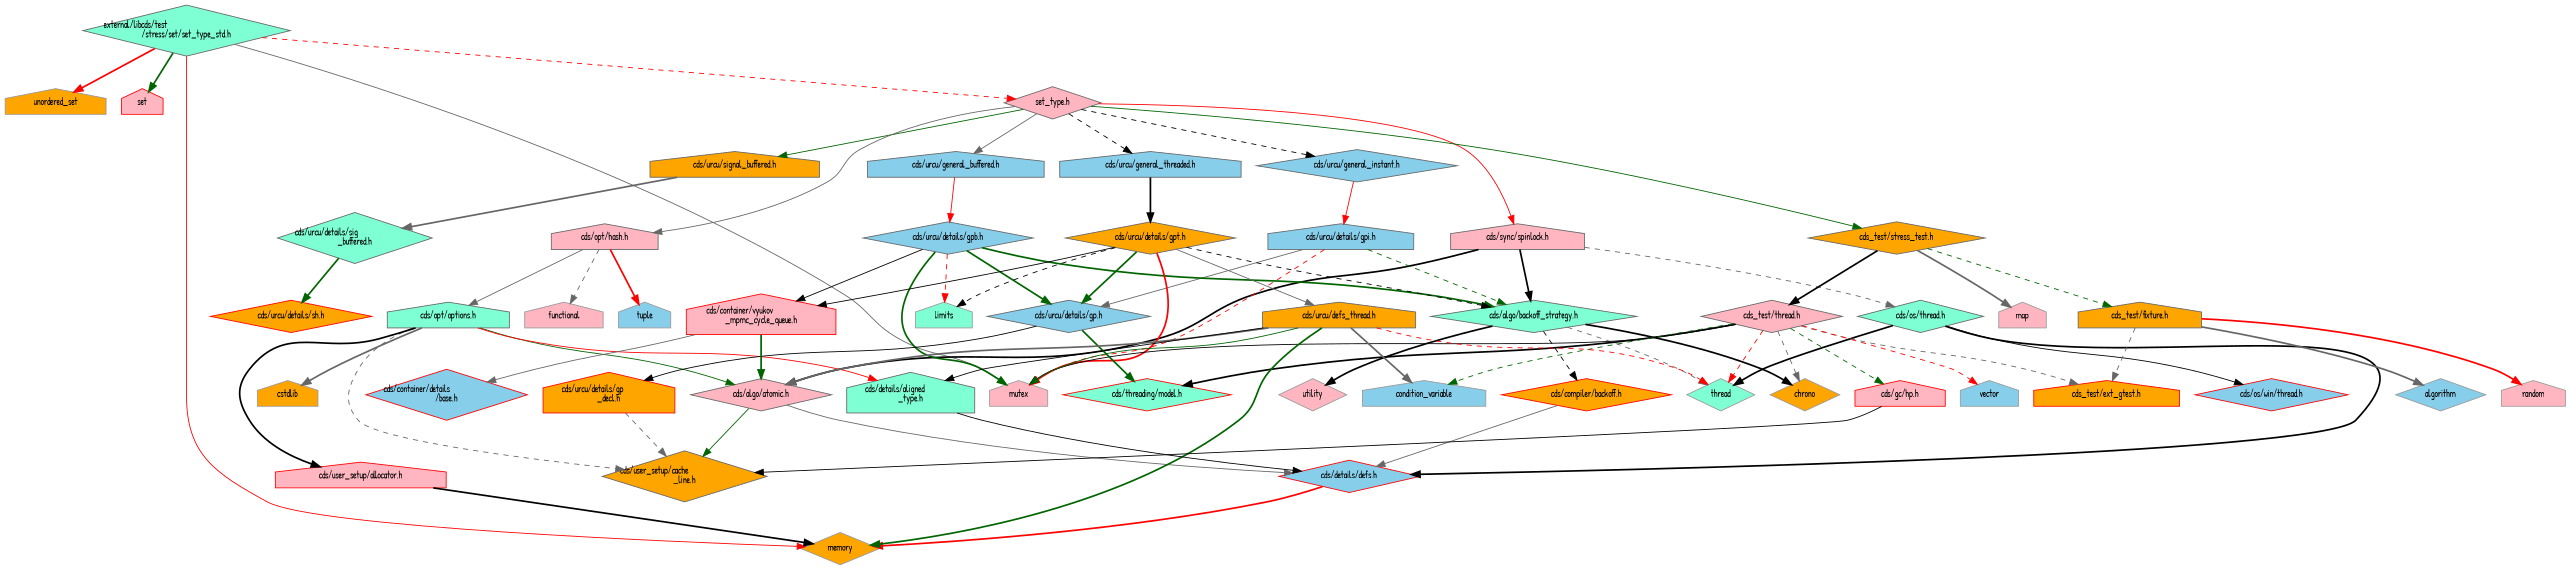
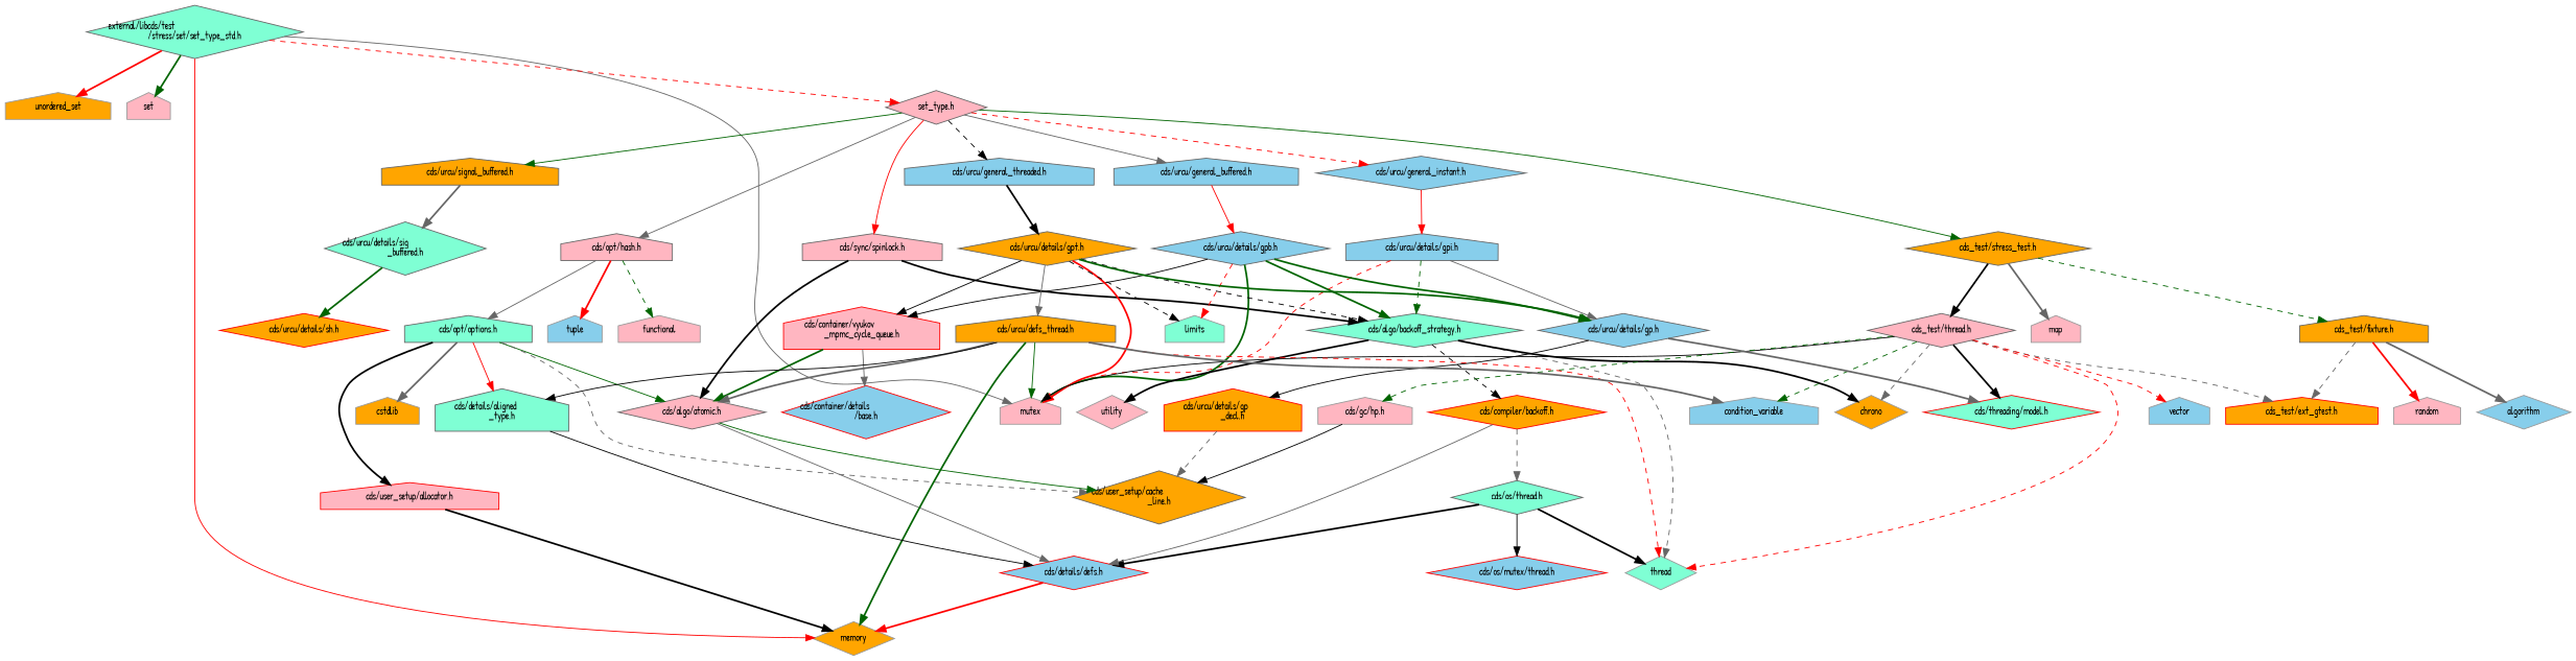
  digraph {
    fontname="Patrick Hand"
    node [color=grey40 fillcolor=orange fontname="Patrick Hand" fontsize=10 shape=house style=filled]
    edge [color=black fontname="Patrick Hand" fontsize=10 labelfontname=Helvetica labelfontsize=10 style=bold]
    n1 [color=gray40 fillcolor=aquamarine fontcolor=black height=0.2 label="external/libcds/test\l/stress/set/set_type_std.h" shape=diamond width=0.4]
    n2 [color=grey60 height=0.2 label=unordered_set width=0.4]
-   n3 [color=red fillcolor=lightpink height=0.2 label=set width=0.4]
+   n3 [color=grey60 fillcolor=lightpink height=0.2 label=set width=0.4]
    n4 [color=grey60 fillcolor=lightpink height=0.2 label=mutex width=0.4]
    n5 [color=grey60 height=0.2 label=memory shape=diamond width=0.4]
    n6 [fillcolor=lightpink height=0.2 label="set_type.h" shape=diamond width=0.4]
    n7 [fillcolor=skyblue height=0.2 label="cds/urcu/general_instant.h" shape=diamond width=0.4]
    n8 [fillcolor=skyblue height=0.2 label="cds/urcu/general_buffered.h" width=0.4]
    n9 [fillcolor=skyblue height=0.2 label="cds/urcu/general_threaded.h" width=0.4]
    n10 [height=0.2 label="cds/urcu/signal_buffered.h" width=0.4]
    n11 [fillcolor=lightpink height=0.2 label="cds/opt/hash.h" width=0.4]
    n12 [fillcolor=lightpink height=0.2 label="cds/sync/spinlock.h" width=0.4]
    n13 [height=0.2 label="cds_test/stress_test.h" shape=diamond width=0.4]
    n14 [fillcolor=skyblue height=0.2 label="cds/urcu/details/gpi.h" width=0.4]
    n15 [fillcolor=skyblue height=0.2 label="cds/urcu/details/gpb.h" shape=diamond width=0.4]
    n16 [height=0.2 label="cds/urcu/details/gpt.h" shape=diamond width=0.4]
    n17 [fillcolor=aquamarine height=0.2 label="cds/urcu/details/sig\l_buffered.h" shape=diamond width=0.4]
    n18 [color=grey60 fillcolor=skyblue height=0.2 label=tuple width=0.4]
    n19 [color=grey60 fillcolor=lightpink height=0.2 label=functional width=0.4]
    n20 [fillcolor=aquamarine height=0.2 label="cds/opt/options.h" width=0.4]
    n21 [fillcolor=aquamarine height=0.2 label="cds/algo/backoff_strategy.h" shape=diamond width=0.4]
    n22 [fillcolor=lightpink height=0.2 label="cds/algo/atomic.h" shape=diamond width=0.4]
    n23 [fillcolor=aquamarine height=0.2 label="cds/os/thread.h" shape=diamond width=0.4]
    n24 [color=grey60 fillcolor=lightpink height=0.2 label=map width=0.4]
    n25 [height=0.2 label="cds_test/fixture.h" width=0.4]
    n26 [fillcolor=lightpink height=0.2 label="cds_test/thread.h" shape=diamond width=0.4]
    n27 [fillcolor=skyblue height=0.2 label="cds/urcu/details/gp.h" shape=diamond width=0.4]
    n28 [color=red height=0.2 label="cds/urcu/details/gp\l_decl.h" width=0.4]
    n29 [color=red fillcolor=aquamarine height=0.2 label="cds/threading/model.h" shape=diamond width=0.4]
    n30 [color=grey60 fillcolor=lightpink height=0.2 label=utility shape=diamond width=0.4]
    n31 [color=grey60 fillcolor=aquamarine height=0.2 label=thread shape=diamond width=0.4]
    n32 [color=grey60 height=0.2 label=chrono shape=diamond width=0.4]
    n33 [color=red height=0.2 label="cds/compiler/backoff.h" shape=diamond width=0.4]
    n34 [height=0.2 label="cds/user_setup/cache\l_line.h" shape=diamond width=0.4]
    n35 [color=red fillcolor=skyblue height=0.2 label="cds/details/defs.h" shape=diamond width=0.4]
    n36 [color=grey60 fillcolor=aquamarine height=0.2 label=limits width=0.4]
    n37 [color=red fillcolor=lightpink height=0.2 label="cds/container/vyukov\l_mpmc_cycle_queue.h" width=0.4]
    n38 [color=red fillcolor=skyblue height=0.2 label="cds/container/details\l/base.h" shape=diamond width=0.4]
    n39 [height=0.2 label="cds/urcu/defs_thread.h" width=0.4]
    n40 [color=grey60 fillcolor=skyblue height=0.2 label=condition_variable width=0.4]
    n41 [fillcolor=aquamarine height=0.2 label="cds/details/aligned\l_type.h" width=0.4]
    n42 [color=red height=0.2 label="cds/urcu/details/sh.h" shape=diamond width=0.4]
    n43 [color=grey60 height=0.2 label=cstdlib width=0.4]
    n44 [color=red fillcolor=lightpink height=0.2 label="cds/user_setup/allocator.h" width=0.4]
-   n45 [color=red fillcolor=skyblue height=0.2 label="cds/os/win/thread.h" shape=diamond width=0.4]
+   n45 [color=red fillcolor=skyblue height=0.2 label="cds/os/mutex/thread.h" shape=diamond width=0.4]
    n46 [color=red height=0.2 label="cds_test/ext_gtest.h" width=0.4]
    n47 [color=grey60 fillcolor=skyblue height=0.2 label=algorithm shape=diamond width=0.4]
    n48 [color=grey60 fillcolor=lightpink height=0.2 label=random width=0.4]
    n49 [color=grey60 fillcolor=skyblue height=0.2 label=vector width=0.4]
-   n50 [color=red fillcolor=lightpink height=0.2 label="cds/gc/hp.h" width=0.4]
+   n50 [color=grey60 fillcolor=lightpink height=0.2 label="cds/gc/hp.h" width=0.4]
    n1 -> n2 [color=red]
    n1 -> n3 [color=darkgreen]
    n1 -> n4 [color=gray40 style=solid]
    n1 -> n5 [color=red style=solid]
    n1 -> n6 [color=red style=dashed]
-   n6 -> n7 [style=dashed]
+   n6 -> n7 [color=red style=dashed]
    n6 -> n8 [color=gray40 style=solid]
    n6 -> n9 [style=dashed]
    n6 -> n10 [color=darkgreen style=solid]
    n6 -> n11 [color=gray40 style=solid]
    n6 -> n12 [color=red style=solid]
    n6 -> n13 [color=darkgreen style=solid]
    n7 -> n14 [color=red style=solid]
    n8 -> n15 [color=red style=solid]
    n9 -> n16
    n10 -> n17 [color=gray40]
    n11 -> n18 [color=red]
-   n11 -> n19 [color=gray40 style=dashed]
+   n11 -> n19 [color=darkgreen style=dashed]
    n11 -> n20 [color=gray40 style=solid]
    n12 -> n21
    n12 -> n22
-   n12 -> n23 [color=gray40 style=dashed]
+   n33 -> n23 [color=gray40 style=dashed]
    n13 -> n24 [color=gray40]
    n13 -> n25 [color=darkgreen style=dashed]
    n13 -> n26
    n14 -> n4 [color=red style=dashed]
    n14 -> n21 [color=darkgreen style=dashed]
    n14 -> n27 [color=gray40 style=solid]
    n15 -> n4 [color=darkgreen]
    n15 -> n21 [color=darkgreen]
    n15 -> n27 [color=darkgreen]
    n15 -> n36 [color=red style=dashed]
    n15 -> n37 [style=solid]
    n16 -> n4 [color=red]
    n16 -> n21 [style=dashed]
    n16 -> n27 [color=darkgreen]
    n16 -> n36 [style=dashed]
    n16 -> n37 [style=solid]
    n16 -> n39 [color=gray40 style=solid]
    n17 -> n42 [color=darkgreen]
    n20 -> n22 [color=darkgreen style=solid]
    n20 -> n34 [color=gray40 style=dashed]
    n20 -> n41 [color=red style=solid]
    n20 -> n43 [color=gray40]
    n20 -> n44
    n21 -> n30
    n21 -> n31 [color=gray40 style=dashed]
    n21 -> n32
    n21 -> n33 [style=dashed]
    n22 -> n34 [color=darkgreen style=solid]
    n22 -> n35 [color=gray40 style=solid]
    n23 -> n31
    n23 -> n35
    n23 -> n45 [style=solid]
    n25 -> n46 [color=gray40 style=dashed]
    n25 -> n47 [color=gray40]
    n25 -> n48 [color=red]
    n26 -> n4 [style=solid]
    n26 -> n29
    n26 -> n31 [color=red style=dashed]
    n26 -> n32 [color=gray40 style=dashed]
    n26 -> n40 [color=darkgreen style=dashed]
    n26 -> n46 [color=gray40 style=dashed]
    n26 -> n49 [color=red style=dashed]
    n26 -> n50 [color=darkgreen style=dashed]
    n27 -> n28 [style=solid]
-   n27 -> n29 [color=darkgreen]
+   n27 -> n29 [color=gray40]
    n28 -> n34 [color=gray40 style=dashed]
    n33 -> n35 [color=gray40 style=solid]
    n35 -> n5 [color=red]
    n37 -> n22 [color=darkgreen]
    n37 -> n38 [color=gray40 style=solid]
    n39 -> n4 [color=darkgreen style=solid]
    n39 -> n5 [color=darkgreen]
    n39 -> n22 [color=gray40]
    n39 -> n31 [color=red style=dashed]
    n39 -> n40 [color=gray40]
    n39 -> n41 [style=solid]
    n41 -> n35 [style=solid]
    n44 -> n5
    n50 -> n34 [style=solid]
  }
